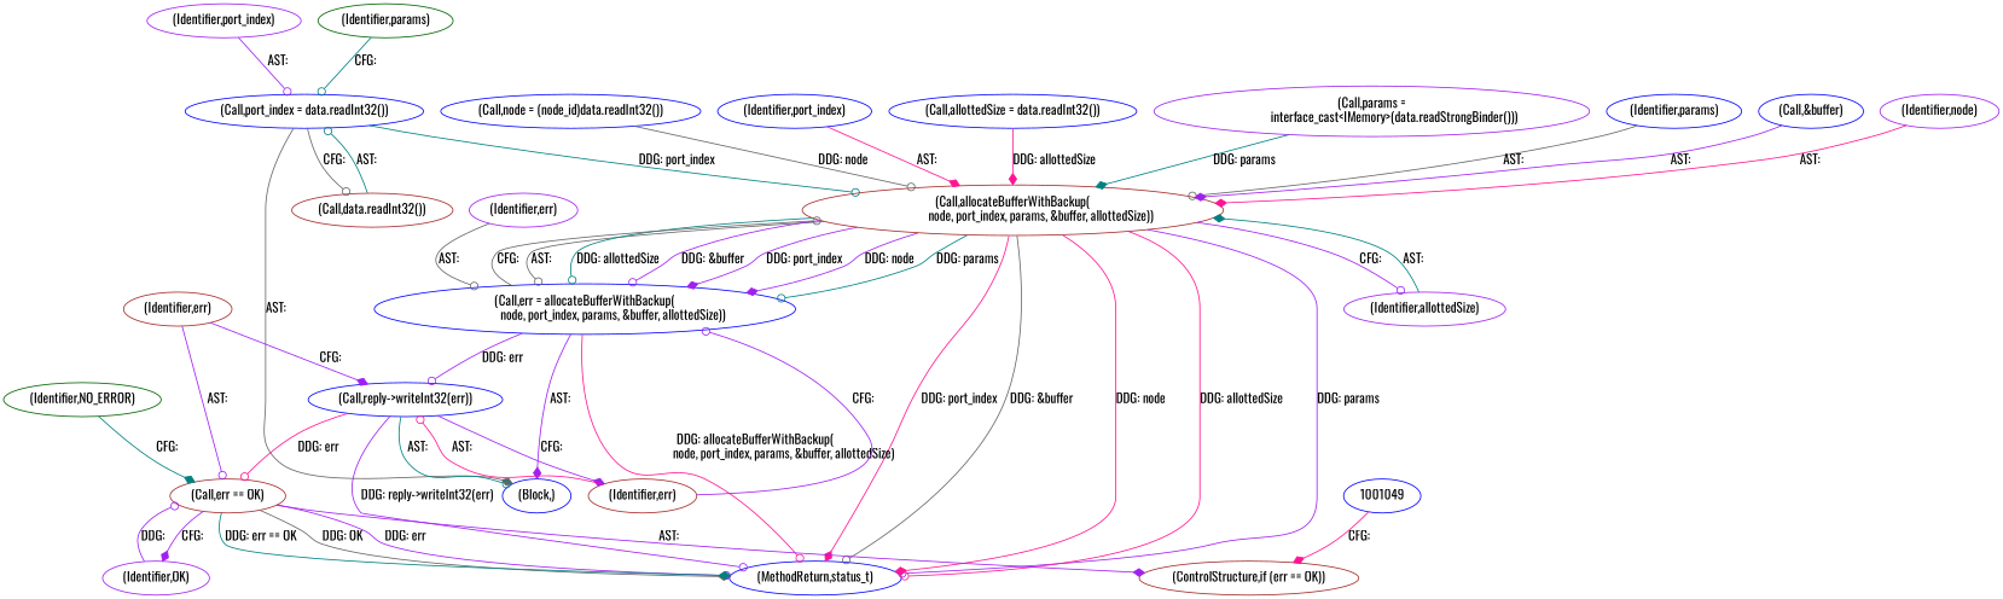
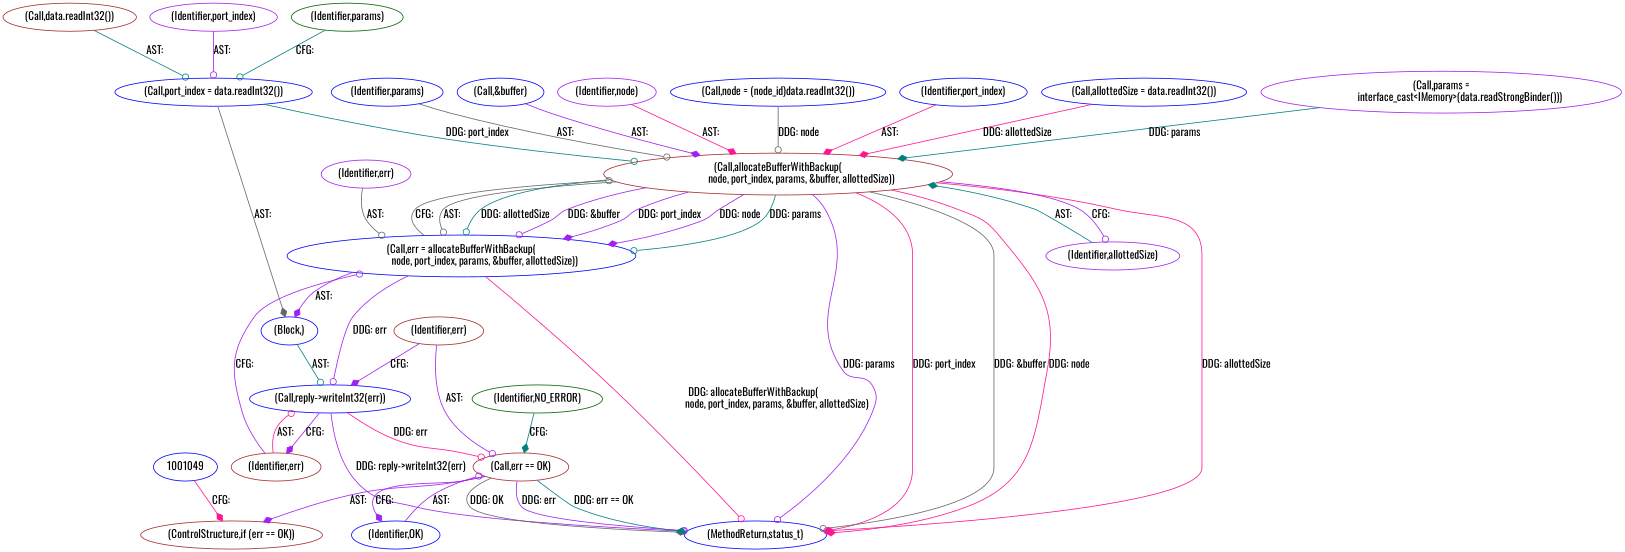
  digraph {
    fontname=Oswald
    node [color=blue fontname=Oswald]
    edge [arrowhead=odot color=purple fontname=Oswald]
    n1 [label="(Call,port_index = data.readInt32())"]
    n2 [color=brown label="(Call,allocateBufferWithBackup(\n                    node, port_index, params, &buffer, allottedSize))"]
    n3 [label="(Block,)"]
    n4 [color=brown label="(Call,data.readInt32())"]
    n5 [label="(Call,err = allocateBufferWithBackup(\n                    node, port_index, params, &buffer, allottedSize))"]
    n6 [label="(MethodReturn,status_t)"]
    n7 [color=purple label="(Identifier,allottedSize)"]
    n8 [label="(Call,reply->writeInt32(err))"]
    n9 [color=brown label="(Call,err == OK)"]
    n10 [color=brown label="(Identifier,err)"]
    n11 [color=brown label="(ControlStructure,if (err == OK))"]
-   n12 [color=purple label="(Identifier,OK)"]
+   n12 [label="(Identifier,OK)"]
    n13 [color=purple label="(Identifier,port_index)"]
    n14 [color=brown label="(Identifier,err)"]
    n15 [color=purple label="(Call,params =\n                interface_cast<IMemory>(data.readStrongBinder()))"]
    n16 [label="(Identifier,params)"]
    n17 [label="(Call,&buffer)"]
    n18 [color=purple label="(Identifier,node)"]
    n19 [label="(Call,node = (node_id)data.readInt32())"]
    n20 [color=purple label="(Identifier,err)"]
    n21 [color=darkgreen label="(Identifier,params)"]
    n22 [label="(Identifier,port_index)"]
    n23 [color=darkgreen label="(Identifier,NO_ERROR)"]
    n24 [label="(Call,allottedSize = data.readInt32())"]
    1001049
    n1 -> n2 [color=teal label="DDG: port_index"]
    n1 -> n3 [arrowhead=diamond color=gray40 label="AST: "]
-   n1 -> n4 [color=gray40 label="CFG: "]
    n2 -> n5 [color=gray40 label="AST: "]
    n2 -> n5 [color=teal label="DDG: allottedSize"]
    n2 -> n5 [label="DDG: &buffer"]
    n2 -> n5 [arrowhead=diamond label="DDG: port_index"]
    n2 -> n5 [arrowhead=diamond label="DDG: node"]
    n2 -> n5 [color=teal label="DDG: params"]
    n2 -> n6 [label="DDG: params"]
    n2 -> n6 [arrowhead=diamond color=deeppink label="DDG: port_index"]
    n2 -> n6 [color=gray40 label="DDG: &buffer"]
    n2 -> n6 [arrowhead=diamond color=deeppink label="DDG: node"]
    n2 -> n6 [color=deeppink label="DDG: allottedSize"]
    n2 -> n7 [label="CFG: "]
    n4 -> n1 [color=teal label="AST: "]
    n5 -> n2 [color=gray40 label="CFG: "]
    n5 -> n3 [arrowhead=diamond label="AST: "]
    n5 -> n6 [color=deeppink label="DDG: allocateBufferWithBackup(\n                    node, port_index, params, &buffer, allottedSize)"]
    n5 -> n8 [label="DDG: err"]
    n7 -> n2 [arrowhead=diamond color=teal label="AST: "]
-   n8 -> n3 [color=teal label="AST: "]
+   n3 -> n8 [color=teal label="AST: "]
    n8 -> n6 [label="DDG: reply->writeInt32(err)"]
    n8 -> n9 [color=deeppink label="DDG: err"]
    n8 -> n10 [arrowhead=diamond label="CFG: "]
    n9 -> n6 [arrowhead=diamond color=gray40 label="DDG: OK"]
    n9 -> n6 [label="DDG: err"]
    n9 -> n6 [arrowhead=diamond color=teal label="DDG: err == OK"]
    n9 -> n11 [arrowhead=diamond label="AST: "]
    n9 -> n12 [arrowhead=diamond label="CFG: "]
    n10 -> n5 [label="CFG: "]
    n10 -> n8 [color=deeppink label="AST: "]
-   n12 -> n9 [label="DDG: "]
+   n12 -> n9 [label="AST: "]
    n13 -> n1 [label="AST: "]
    n14 -> n8 [arrowhead=diamond label="CFG: "]
    n14 -> n9 [label="AST: "]
    n15 -> n2 [arrowhead=diamond color=teal label="DDG: params"]
    n16 -> n2 [color=gray40 label="AST: "]
    n17 -> n2 [arrowhead=diamond label="AST: "]
    n18 -> n2 [arrowhead=diamond color=deeppink label="AST: "]
    n19 -> n2 [color=gray40 label="DDG: node"]
    n20 -> n5 [color=gray40 label="AST: "]
    n21 -> n1 [color=teal label="CFG: "]
    n22 -> n2 [arrowhead=diamond color=deeppink label="AST: "]
    n23 -> n9 [arrowhead=diamond color=teal label="CFG: "]
    n24 -> n2 [arrowhead=diamond color=deeppink label="DDG: allottedSize"]
    1001049 -> n11 [arrowhead=diamond color=deeppink label="CFG: "]
  }
